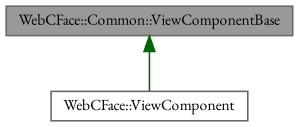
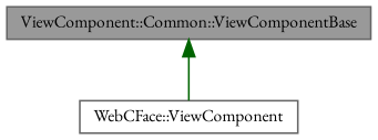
  digraph {
    fontname="EB Garamond"
    node [color=gray40 fontname="EB Garamond" fontsize=10 shape=box style=filled]
-   n1 [fillcolor=grey60 fontcolor=black height=0.2 label="WebCFace::Common::ViewComponentBase" width=0.4]
+   n1 [fillcolor=grey60 fontcolor=black height=0.2 label="ViewComponent::Common::ViewComponentBase" width=0.4]
    n2 [fillcolor=white height=0.2 label="WebCFace::ViewComponent" width=0.4]
    n1 -> n2 [color=darkgreen dir=back fontname="EB Garamond" fontsize=10 labelfontname=Helvetica labelfontsize=10 style=solid]
  }
